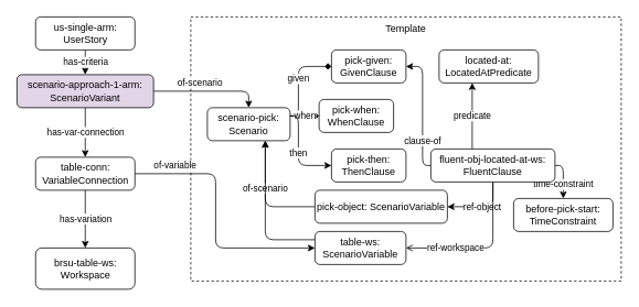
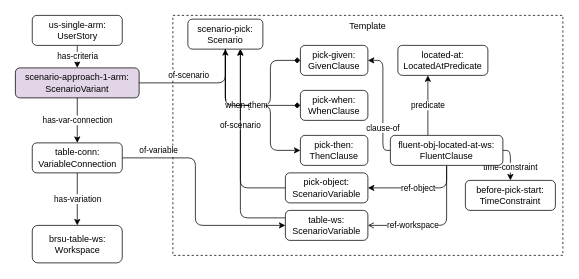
  <mxCell id="0" />
  <mxCell id="1" parent="0" />
  <mxCell id="2" value="has-criteria" style="edgeStyle=orthogonalEdgeStyle;rounded=1;orthogonalLoop=1;jettySize=auto;html=1;" edge="1" parent="1" source="3" target="30"><mxGeometry relative="1" as="geometry" /></mxCell>
  <mxCell id="3" value="us-single-arm: UserStory" style="rounded=1;whiteSpace=wrap;html=1;" vertex="1" parent="1"><mxGeometry x="42.5" y="20" width="120" height="40" as="geometry" /></mxCell>
  <mxCell id="4" value="Template" style="rounded=0;whiteSpace=wrap;html=1;verticalAlign=top;fillColor=none;container=1;collapsible=0;recursiveResize=0;dashed=1;" vertex="1" parent="1"><mxGeometry x="230" y="20" width="520" height="320" as="geometry" /></mxCell>
- <mxCell id="5" value="scenario-pick: Scenario" style="rounded=1;whiteSpace=wrap;html=1;" vertex="1" parent="4"><mxGeometry x="20" y="110" width="100" height="40" as="geometry" /></mxCell>
+ <mxCell id="5" value="scenario-pick: Scenario" style="rounded=1;whiteSpace=wrap;html=1;" vertex="1" parent="4"><mxGeometry x="20" y="5" width="100" height="40" as="geometry" /></mxCell>
  <mxCell id="6" value="pick-given: GivenClause" style="rounded=1;whiteSpace=wrap;html=1;" vertex="1" parent="4"><mxGeometry x="170" y="40" width="90" height="40" as="geometry" /></mxCell>
  <mxCell id="7" value="given" style="edgeStyle=orthogonalEdgeStyle;rounded=1;orthogonalLoop=1;jettySize=auto;html=1;endArrow=diamond;" edge="1" parent="4" source="5" target="6"><mxGeometry relative="1" as="geometry"><mxPoint x="170" y="60" as="targetPoint" /><Array as="points"><mxPoint x="130" y="120" /><mxPoint x="130" y="60" /></Array></mxGeometry></mxCell>
- <mxCell id="8" value="pick-when: WhenClause" style="rounded=1;whiteSpace=wrap;html=1;" vertex="1" parent="4"><mxGeometry x="155" y="100" width="90" height="40" as="geometry" /></mxCell>
+ <mxCell id="8" value="pick-when: WhenClause" style="rounded=1;whiteSpace=wrap;html=1;" vertex="1" parent="4"><mxGeometry x="170" y="100" width="90" height="40" as="geometry" /></mxCell>
  <mxCell id="9" value="when" style="edgeStyle=orthogonalEdgeStyle;rounded=1;orthogonalLoop=1;jettySize=auto;html=1;endArrow=diamond;" edge="1" parent="4" source="5" target="8"><mxGeometry relative="1" as="geometry"><Array as="points"><mxPoint x="130" y="120" /><mxPoint x="130" y="120" /></Array></mxGeometry></mxCell>
  <mxCell id="10" value="pick-then: ThenClause" style="rounded=1;whiteSpace=wrap;html=1;" vertex="1" parent="4"><mxGeometry x="170" y="160" width="90" height="40" as="geometry" /></mxCell>
  <mxCell id="11" value="then" style="edgeStyle=orthogonalEdgeStyle;rounded=1;orthogonalLoop=1;jettySize=auto;html=1;" edge="1" parent="4" source="5" target="10"><mxGeometry relative="1" as="geometry"><Array as="points"><mxPoint x="130" y="120" /><mxPoint x="130" y="180" /></Array></mxGeometry></mxCell>
  <mxCell id="12" value="of-scenario" style="edgeStyle=orthogonalEdgeStyle;rounded=1;orthogonalLoop=1;jettySize=auto;html=1;" edge="1" parent="4" source="13" target="5"><mxGeometry x="0.176" relative="1" as="geometry"><Array as="points"><mxPoint x="90" y="230" /></Array><mxPoint as="offset" /></mxGeometry></mxCell>
- <mxCell id="13" value="pick-object: ScenarioVariable" style="rounded=1;whiteSpace=wrap;html=1;" vertex="1" parent="4"><mxGeometry x="150" y="210" width="160" height="40" as="geometry" /></mxCell>
+ <mxCell id="13" value="pick-object: ScenarioVariable" style="rounded=1;whiteSpace=wrap;html=1;" vertex="1" parent="4"><mxGeometry x="150" y="210" width="110" height="40" as="geometry" /></mxCell>
  <mxCell id="14" value="ref-object" style="edgeStyle=orthogonalEdgeStyle;rounded=1;orthogonalLoop=1;jettySize=auto;html=1;" edge="1" parent="4" source="19" target="13"><mxGeometry relative="1" as="geometry"><Array as="points"><mxPoint x="365" y="230" /></Array></mxGeometry></mxCell>
  <mxCell id="15" value="ref-workspace" style="edgeStyle=orthogonalEdgeStyle;rounded=1;orthogonalLoop=1;jettySize=auto;html=1;endArrow=open;" edge="1" parent="4" source="19" target="21"><mxGeometry x="0.351" relative="1" as="geometry"><Array as="points"><mxPoint x="365" y="280" /></Array><mxPoint as="offset" /></mxGeometry></mxCell>
  <mxCell id="16" value="clause-of" style="edgeStyle=orthogonalEdgeStyle;rounded=1;orthogonalLoop=1;jettySize=auto;html=1;" edge="1" parent="4" source="19" target="6"><mxGeometry x="-0.467" relative="1" as="geometry"><Array as="points"><mxPoint x="280" y="180" /><mxPoint x="280" y="60" /></Array><mxPoint as="offset" /></mxGeometry></mxCell>
  <mxCell id="17" value="predicate" style="edgeStyle=orthogonalEdgeStyle;rounded=1;orthogonalLoop=1;jettySize=auto;html=1;" edge="1" parent="4" source="19" target="22"><mxGeometry relative="1" as="geometry"><Array as="points"><mxPoint x="340" y="120" /><mxPoint x="340" y="120" /></Array></mxGeometry></mxCell>
  <mxCell id="18" value="time-constraint" style="edgeStyle=orthogonalEdgeStyle;rounded=1;orthogonalLoop=1;jettySize=auto;html=1;" edge="1" parent="4" source="19" target="23"><mxGeometry x="0.334" relative="1" as="geometry"><Array as="points"><mxPoint x="450" y="180" /></Array><mxPoint as="offset" /></mxGeometry></mxCell>
  <mxCell id="19" value="fluent-obj-located-at-ws: FluentClause" style="rounded=1;whiteSpace=wrap;html=1;" vertex="1" parent="4"><mxGeometry x="290" y="160" width="150" height="40" as="geometry" /></mxCell>
  <mxCell id="20" style="edgeStyle=orthogonalEdgeStyle;rounded=1;orthogonalLoop=1;jettySize=auto;html=1;" edge="1" parent="4" source="21" target="5"><mxGeometry relative="1" as="geometry"><Array as="points"><mxPoint x="90" y="270" /></Array></mxGeometry></mxCell>
  <mxCell id="21" value="table-ws: ScenarioVariable" style="rounded=1;whiteSpace=wrap;html=1;" vertex="1" parent="4"><mxGeometry x="150" y="260" width="110" height="40" as="geometry" /></mxCell>
  <mxCell id="22" value="located-at: LocatedAtPredicate" style="rounded=1;whiteSpace=wrap;html=1;" vertex="1" parent="4"><mxGeometry x="300" y="40" width="120" height="40" as="geometry" /></mxCell>
  <mxCell id="23" value="before-pick-start: TimeConstraint" style="rounded=1;whiteSpace=wrap;html=1;" vertex="1" parent="4"><mxGeometry x="390" y="220" width="120" height="40" as="geometry" /></mxCell>
  <mxCell id="24" value="of-variable" style="edgeStyle=orthogonalEdgeStyle;rounded=1;orthogonalLoop=1;jettySize=auto;html=1;" edge="1" parent="1" source="26" target="21"><mxGeometry x="-0.691" y="10" relative="1" as="geometry"><Array as="points"><mxPoint x="260" y="210" /><mxPoint x="260" y="300" /></Array><mxPoint as="offset" /></mxGeometry></mxCell>
  <mxCell id="25" value="has-variation" style="edgeStyle=orthogonalEdgeStyle;rounded=1;orthogonalLoop=1;jettySize=auto;html=1;" edge="1" parent="1" source="26" target="27"><mxGeometry relative="1" as="geometry" /></mxCell>
  <mxCell id="26" value="table-conn: VariableConnection" style="rounded=1;whiteSpace=wrap;html=1;" vertex="1" parent="1"><mxGeometry x="42.5" y="190" width="120" height="40" as="geometry" /></mxCell>
  <mxCell id="27" value="brsu-table-ws: Workspace" style="rounded=1;whiteSpace=wrap;html=1;" vertex="1" parent="1"><mxGeometry x="42.5" y="300" width="120" height="50" as="geometry" /></mxCell>
  <mxCell id="28" value="has-var-connection" style="edgeStyle=orthogonalEdgeStyle;rounded=1;orthogonalLoop=1;jettySize=auto;html=1;" edge="1" parent="1" source="30" target="26"><mxGeometry relative="1" as="geometry"><Array as="points"><mxPoint x="100" y="190" /><mxPoint x="100" y="190" /></Array></mxGeometry></mxCell>
  <mxCell id="29" value="of-scenario" style="edgeStyle=orthogonalEdgeStyle;rounded=1;orthogonalLoop=1;jettySize=auto;html=1;" edge="1" parent="1" source="30" target="5"><mxGeometry x="-0.176" y="10" relative="1" as="geometry"><Array as="points"><mxPoint x="300" y="110" /></Array><mxPoint as="offset" /></mxGeometry></mxCell>
  <mxCell id="30" value="scenario-approach-1-arm: ScenarioVariant" style="rounded=1;whiteSpace=wrap;html=1;fillColor=#e1d5e7;" vertex="1" parent="1"><mxGeometry x="20" y="90" width="165" height="40" as="geometry" /></mxCell>
